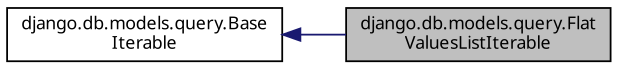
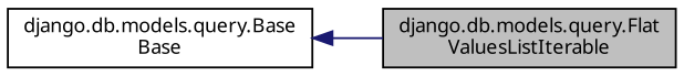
  digraph {
    rankdir=LR
    fontname="Noto Sans"
    node [color=black fontname="Noto Sans" fontsize=10 shape=record style=filled]
    n1 [fillcolor=grey75 fontcolor=black height=0.2 label="django.db.models.query.Flat\lValuesListIterable" width=0.4]
-   n2 [fillcolor=white height=0.2 label="django.db.models.query.Base\lIterable" width=0.4]
+   n2 [fillcolor=white height=0.2 label="django.db.models.query.Base\lBase" width=0.4]
    n2 -> n1 [color=midnightblue dir=back fontname="Noto Sans" fontsize=10 labelfontname=Helvetica labelfontsize=10 style=solid]
  }
